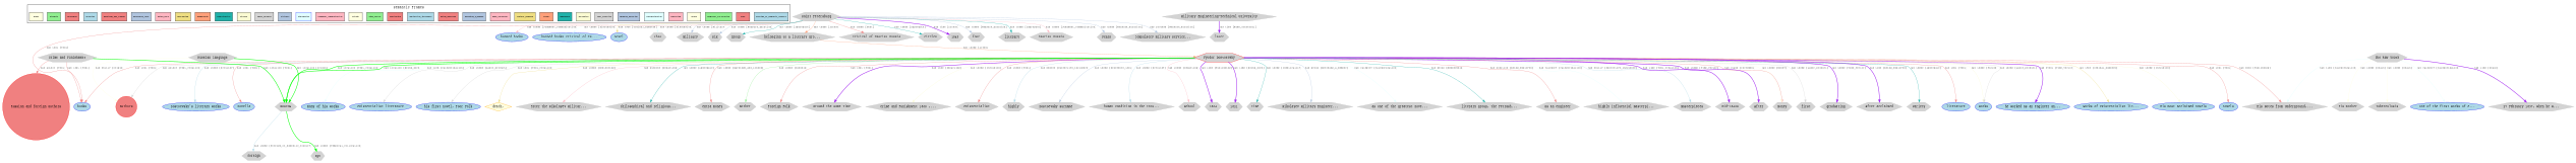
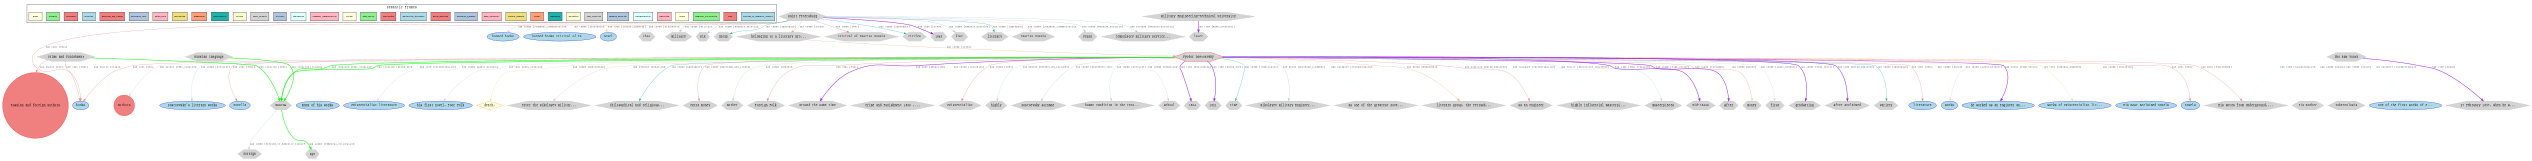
  digraph {
    bgcolor=white
    compound=true
    fontname="Courier Prime"
    rankdir=TB
    node [fillcolor=lightgray fontname="Courier Prime" fontsize=12 shape=hexagon style=filled color=gray]
    edge [color=lightcoral fontname="Courier Prime" fontsize=10 penwidth=1]
    n1 [fillcolor=lightblue fontsize=8 label=Foreign_or_domestic_country shape=box color=""]
    n2 [fillcolor=lightcoral fontsize=8 label=Text shape=box color=""]
    n3 [fillcolor=lightgreen fontsize=8 label=Temporal_collocation shape=box color=""]
    n4 [fillcolor=lightyellow fontsize=8 label=Death shape=box color=""]
    n5 [fillcolor=lightpink fontsize=8 label=Departing shape=box color=""]
    n6 [fillcolor=lightcyan fontsize=8 label=Categorization shape=box color=""]
    n7 [fillcolor=lightsteelblue fontsize=8 label=Measure_duration shape=box color=""]
    n8 [fontsize=8 label=Text_creation shape=box color=""]
    n9 [fillcolor=lightgoldenrodyellow fontsize=8 label=Inclusion shape=box color=""]
    n10 [fillcolor=lightseagreen fontsize=8 label=Aggregate shape=box color=""]
    n11 [fillcolor=lightsalmon fontsize=8 label=Arrest shape=box color=""]
    n12 [fillcolor=lightgoldenrod fontsize=8 label=Ordinal_numbers shape=box color=""]
    n13 [fillcolor=lightpink fontsize=8 label=Name_conferral shape=box color=""]
    n14 [fillcolor=lightsteelblue fontsize=8 label=Becoming_a_member shape=box color=""]
    n15 [fillcolor=lightcoral fontsize=8 label=Being_employed shape=box color=""]
    n16 [fillcolor=lightblue fontsize=8 label=Subjective_influence shape=box color=""]
    n17 [fillcolor=lightcoral fontsize=8 label=Publishing shape=box color=""]
    n18 [fillcolor=lightgreen fontsize=8 label=Time_vector shape=box color=""]
    n19 [fillcolor=lightyellow fontsize=8 label=Origin shape=box color=""]
    n20 [fillcolor=lightpink fontsize=8 label=Judgment_communication shape=box color=""]
-   n21 [fillcolor=lightcyan fontsize=8 label=Discussion shape=box color=blue]
+   n21 [fillcolor=lightcyan fontsize=8 label=Discussion shape=box color=""]
    n22 [fillcolor=lightsteelblue fontsize=8 label=Military shape=box color=""]
    n23 [fontsize=8 label=Labor_product shape=box color=""]
    n24 [fillcolor=lightgoldenrodyellow fontsize=8 label=Fields shape=box color=""]
    n25 [fillcolor=lightseagreen fontsize=8 label=Identicality shape=box color=""]
    n26 [fillcolor=lightsalmon fontsize=8 label=Membership shape=box color=""]
    n27 [fillcolor=lightgoldenrod fontsize=8 label=Sentencing shape=box color=""]
    n28 [fillcolor=lightpink fontsize=8 label=Being_born shape=box color=""]
    n29 [fillcolor=lightsteelblue fontsize=8 label=Reference_text shape=box color=""]
    n30 [fillcolor=lightcoral fontsize=8 label=Earnings_and_losses shape=box color=""]
    n31 [fillcolor=lightblue fontsize=8 label=Scrutiny shape=box color=""]
    n32 [fillcolor=lightcoral fontsize=8 label=Increment shape=box color=""]
    n33 [fillcolor=lightgreen fontsize=8 label=Kinship shape=box color=""]
    n34 [fillcolor=lightyellow fontsize=8 label=Money shape=box color=""]
    n35 [color=red fillcolor=lightcoral label=authors shape=circle]
    n36 [color=red fillcolor=lightcoral label="Russian and foreign authors" shape=circle]
    n37 [color=blue fillcolor=lightblue label=literature shape=ellipse]
    n38 [color=blue fillcolor=lightblue label=works shape=ellipse]
    n39 [color=blue fillcolor=lightblue label="he worked as an engineer an..." shape=ellipse]
    n40 [color=blue fillcolor=lightblue label="works of existentialist lit..." shape=ellipse]
    n41 [color=blue fillcolor=lightblue label="His most acclaimed novels" shape=ellipse]
    n42 [color=blue fillcolor=lightblue label=novels shape=ellipse]
    n43 [color=blue fillcolor=lightblue label="Dostoevsky's literary works" shape=ellipse]
    n44 [color=blue fillcolor=lightblue label="one of the first works of e..." shape=ellipse]
    n45 [color=blue fillcolor=lightblue label=novella shape=ellipse]
    n46 [color=blue fillcolor=lightblue label=books shape=ellipse]
    n47 [color=blue fillcolor=lightblue label="banned books" shape=ellipse]
    n48 [color=blue fillcolor=lightblue label="many of his works" shape=ellipse]
    n49 [color=blue fillcolor=lightblue label="banned books critical of Ts..." shape=ellipse]
    n50 [color=blue fillcolor=lightblue label=novel shape=ellipse]
    n51 [color=blue fillcolor=lightblue label="existentialist literature" shape=ellipse]
    n52 [color=blue fillcolor=lightblue label="his first novel, Poor Folk" shape=ellipse]
    n53 [color=orange fillcolor=lightyellow label="death," shape=diamond]
    n54 [label="enter the Nikolayev Militar..."]
    n55 [label=that]
    n56 [label="philosophical and religious..."]
    n57 [label=foreign]
    n58 [label="extra money"]
    n59 [label=mother]
    n60 [label=military]
    n61 [label=six]
    n62 [label="Foreign Folk"]
    n63 [label=group]
    n64 [label="belonging to a literary gro..."]
    n65 [color=red label="Fyodor Dostoevsky"]
    n66 [label="critical of Tsarist Russia"]
    n67 [label="Military Engineering-Technical University"]
    n68 [label=later]
    n69 [label="around the same time"]
    n70 [label="Crime and Punishment 1866 ,..."]
    n71 [label=existentialist]
    n72 [label="27 February 1837, when he w..."]
    n73 [label=highly]
    n74 [label=circles]
    n75 [label="Crime and Punishment"]
    n76 [label=Moscow]
    n77 [label=age]
    n78 [label="Dostoevsky surname "]
    n79 [label=1849]
    n80 [label=four]
    n81 [label="human condition in the trou..."]
    n82 [label=school]
    n83 [label=literary]
    n84 [label="His Notes from Underground,..."]
    n85 [label=1864]
    n86 [label=1821]
    n87 [label="His mother"]
    n88 [label=time]
    n89 [label="Tsarist Russia"]
    n90 [label="The Raw Youth"]
    n91 [label=tuberculosis]
    n92 [label="Nikolayev Military Engineer..."]
    n93 [label="Saint Petersburg"]
    n94 [label=years]
    n95 [label="compulsory military service..."]
    n96 [label="as one of the greatest nove..."]
    n97 [label="literary group, the Petrash..."]
    n98 [label="as an engineer"]
    n99 [label="highly influential masterpi..."]
    n100 [label=masterpieces]
    n101 [label="mid-1840s"]
    n102 [label=After]
    n103 [label=money]
    n104 [label=first]
    n105 [label=graduating]
    n106 [label="After acclaimed"]
    n107 [label=variety]
    n108 [label="Russian language"]
    subgraph cluster_1 {
      subgraph sub_2 {
        color=orange
        fillcolor=lightyellow
        label=Events
        style=filled
      }
    }
    subgraph cluster_3 {
      subgraph sub_4 {
        color=red
        fillcolor=lightcoral
        label=People
        style=filled
      }
    }
    subgraph cluster_5 {
      subgraph sub_6 {
        color=green
        fillcolor=lightgreen
        label=Locations
        style=filled
      }
    }
    subgraph cluster_7 {
      subgraph sub_8 {
        color=blue
        fillcolor=lightblue
        label=Concepts
        style=filled
      }
    }
    subgraph cluster_9 {
      subgraph sub_10 {
        color=gray
        fillcolor=lightgray
        label=Other
        style=filled
      }
    }
    subgraph cluster_11 {
      color=black
      fillcolor=white
      label="Semantic Frames"
      rank=sink
      style=filled
      n1
      n2
      n3
      n4
      n5
      n6
      n7
      n8
      n9
      n10
      n11
      n12
      n13
      n14
      n15
      n16
      n17
      n18
      n19
      n20
      n21
      n22
      n23
      n24
      n25
      n26
      n27
      n28
      n29
      n30
      n31
      n32
      n33
      n34
    }
    n64 -> n65 [color=lightsalmon label="has theme [Arrest]"]
    n65 -> n35 [color=lightgray label="has author [Text_creation]"]
    n65 -> n37 [label="has text [Text]"]
    n65 -> n38 [color=lightgoldenrodyellow label="has theme [Fields]"]
    n65 -> n38 [color=lightgray label="has theme [Labor_product]"]
    n65 -> n39 [color=purple label="has event [Time_vector]" penwidth=2]
    n65 -> n40 [color=lightgoldenrod label="has type [Ordinal_numbers]"]
    n65 -> n41 [color=lightgoldenrodyellow label="has theme [Inclusion]"]
    n65 -> n42 [label="has text [Text]"]
    n65 -> n43 [color=lightblue label="has theme [Scrutiny]"]
    n65 -> n45 [label="has text [Text]"]
    n65 -> n46 [label="has text [Text]"]
    n65 -> n48 [color=lightcyan label="has item [Categorization]"]
    n65 -> n51 [color=lightgray label="has theme [Labor_product]"]
    n65 -> n52 [color=lightgray label="has text [Text_creation]"]
    n65 -> n53 [color=lightgoldenrod label="has theme [Sentencing]"]
    n65 -> n54 [color=lightpink label="has purpose [Departing]"]
    n65 -> n56 [color=lightseagreen label="has theme [Aggregate]"]
    n65 -> n58 [label="has theme [Earnings_and_losses]"]
    n65 -> n59 [color=lightgreen label="has theme [Kinship]"]
    n65 -> n62 [label="has text [Text]"]
    n65 -> n69 [color=purple label="has time [Departing]" penwidth=2]
    n65 -> n70 [color=lightgoldenrodyellow label="has theme [Inclusion]"]
    n65 -> n71 [label="has theme [Text]"]
    n65 -> n73 [color=lightblue label="has degree [Subjective_influence]"]
    n65 -> n76 [color=green label="has location [Text_creation]" penwidth=2]
    n65 -> n76 [color=green label="has location [Being_born]" penwidth=2]
    n65 -> n78 [color=lightsteelblue label="has theme [Reference_text]"]
    n65 -> n81 [color=lightblue label="has theme [Scrutiny]"]
    n65 -> n82 [color=lightpink label="has theme [Departing]"]
    n65 -> n84 [label="has work [Publishing]"]
    n65 -> n85 [color=purple label="has time [Publishing]" penwidth=2]
    n65 -> n86 [color=purple label="has time [Being_born]" penwidth=2]
    n65 -> n88 [color=lightseagreen label="has theme [Identicality]"]
    n65 -> n92 [color=lightsteelblue label="has group [Becoming_a_member]"]
    n65 -> n96 [color=lightcyan label="has category [Categorization]"]
-   n65 -> n97 [color=lightseagreen label="has group [Membership]"]
+   n65 -> n97 [color=lightsalmon label="has group [Membership]"]
    n65 -> n98 [label="has position [Being_employed]"]
    n65 -> n99 [color=lightcyan label="has category [Categorization]"]
    n65 -> n100 [color=lightblue label="has entity [Subjective_influence]"]
    n65 -> n101 [color=purple label="has time [Text_creation]" penwidth=2]
    n65 -> n102 [color=purple label="has theme [Time_vector]" penwidth=2]
    n65 -> n103 [label="has class [Increment]"]
    n65 -> n103 [color=lightyellow label="has theme [Money]"]
    n65 -> n104 [color=lightgray label="has theme [Labor_product]"]
    n65 -> n105 [color=purple label="has theme [Time_vector]" penwidth=2]
    n65 -> n106 [color=purple label="has time [Being_employed]" penwidth=2]
    n65 -> n107 [color=lightseagreen label="has theme [Aggregate]"]
    n67 -> n68 [color=purple label="has time [Name_conferral]" penwidth=2]
    n75 -> n36 [label="has author [Text]"]
    n75 -> n46 [label="has text [Text]"]
    n75 -> n76 [color=green label="has location [Text]" penwidth=2]
    n76 -> n57 [color=lightblue label="has theme [Foreign_or_domestic_country]"]
    n76 -> n77 [color=green label="has theme [Temporal_collocation]" penwidth=2]
    n90 -> n44 [color=lightcyan label="has category [Categorization]"]
    n90 -> n72 [color=purple label="has time [Death]" penwidth=2]
    n90 -> n84 [color=lightcyan label="has item [Categorization]"]
    n90 -> n87 [color=lightyellow label="has theme [Death]"]
    n90 -> n91 [color=lightyellow label="has theme [Death]"]
    n93 -> n46 [label="has text [Text]"]
    n93 -> n47 [color=lightpink label="has theme [Judgment_communication]"]
    n93 -> n49 [color=lightcyan label="has theme [Discussion]"]
    n93 -> n50 [color=lightgoldenrod label="has type [Ordinal_numbers]"]
    n93 -> n55 [color=lightcyan label="has theme [Discussion]"]
    n93 -> n60 [color=lightsteelblue label="has theme [Military]"]
    n93 -> n61 [color=lightsteelblue label="has theme [Measure_duration]"]
    n93 -> n63 [color=lightseagreen label="has theme [Aggregate]"]
    n93 -> n64 [color=lightsalmon label="has theme [Arrest]"]
    n93 -> n66 [label="has theme [Text]"]
    n93 -> n74 [color=lightseagreen label="has theme [Aggregate]"]
    n93 -> n79 [color=purple label="has time [Arrest]" penwidth=2]
    n93 -> n80 [color=lightsteelblue label="has theme [Measure_duration]"]
    n93 -> n83 [color=lightseagreen label="has theme [Aggregate]"]
    n93 -> n89 [color=lightpink label="has theme [Judgment_communication]"]
    n93 -> n94 [color=lightsteelblue label="has theme [Measure_duration]"]
    n93 -> n95 [color=lightsteelblue label="has process [Measure_duration]"]
    n108 -> n35 [color=lightyellow label="has entity [Origin]"]
    n108 -> n76 [color=green label="has location [Origin]" penwidth=2]
  }
